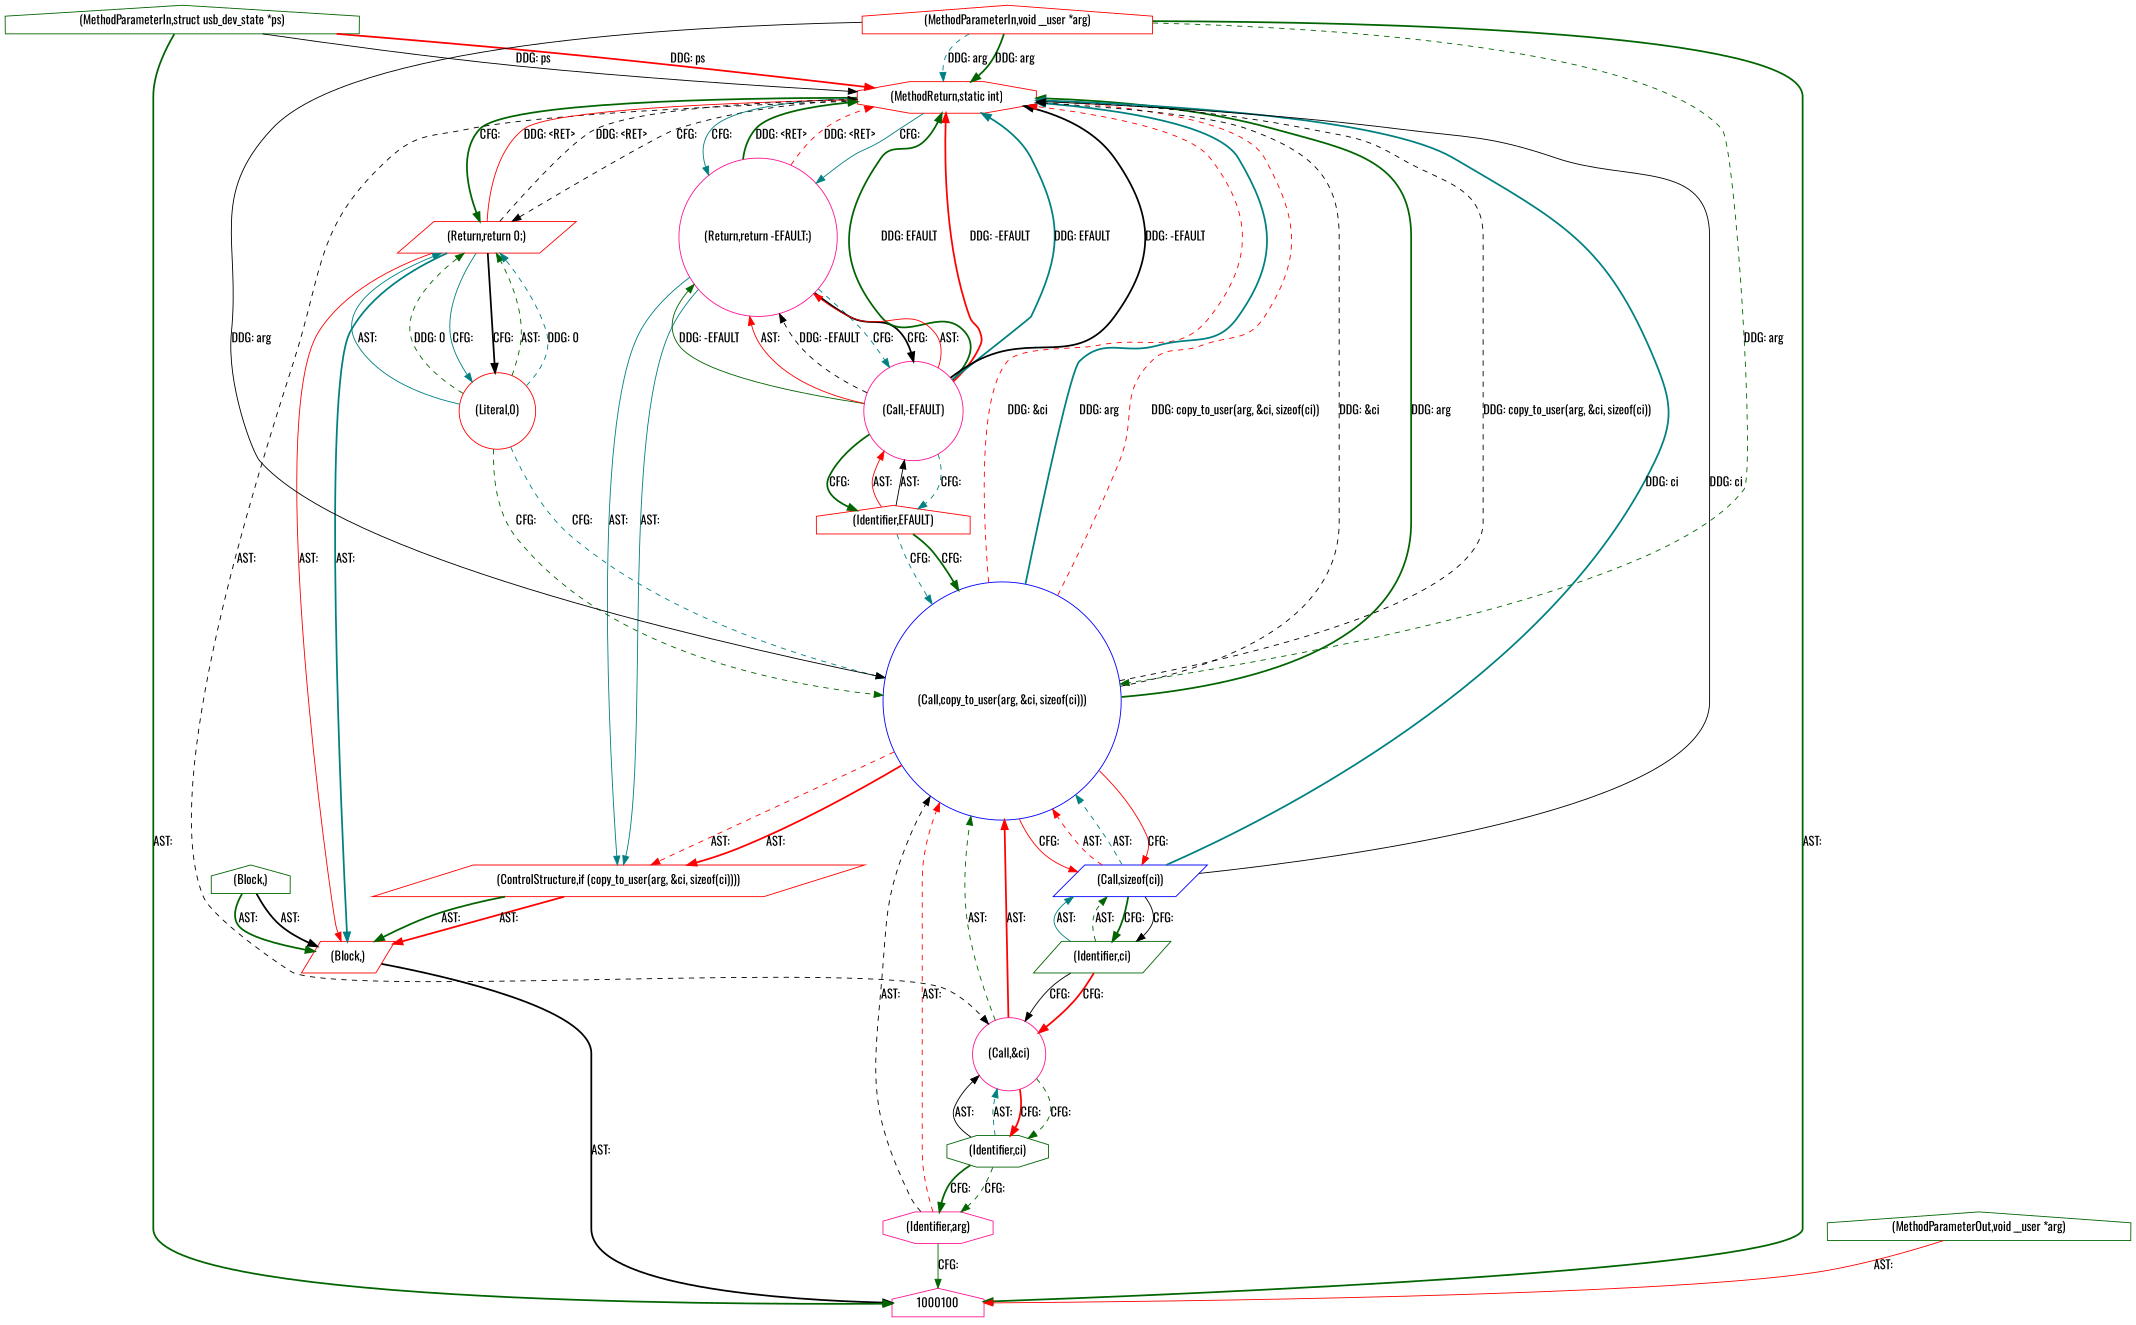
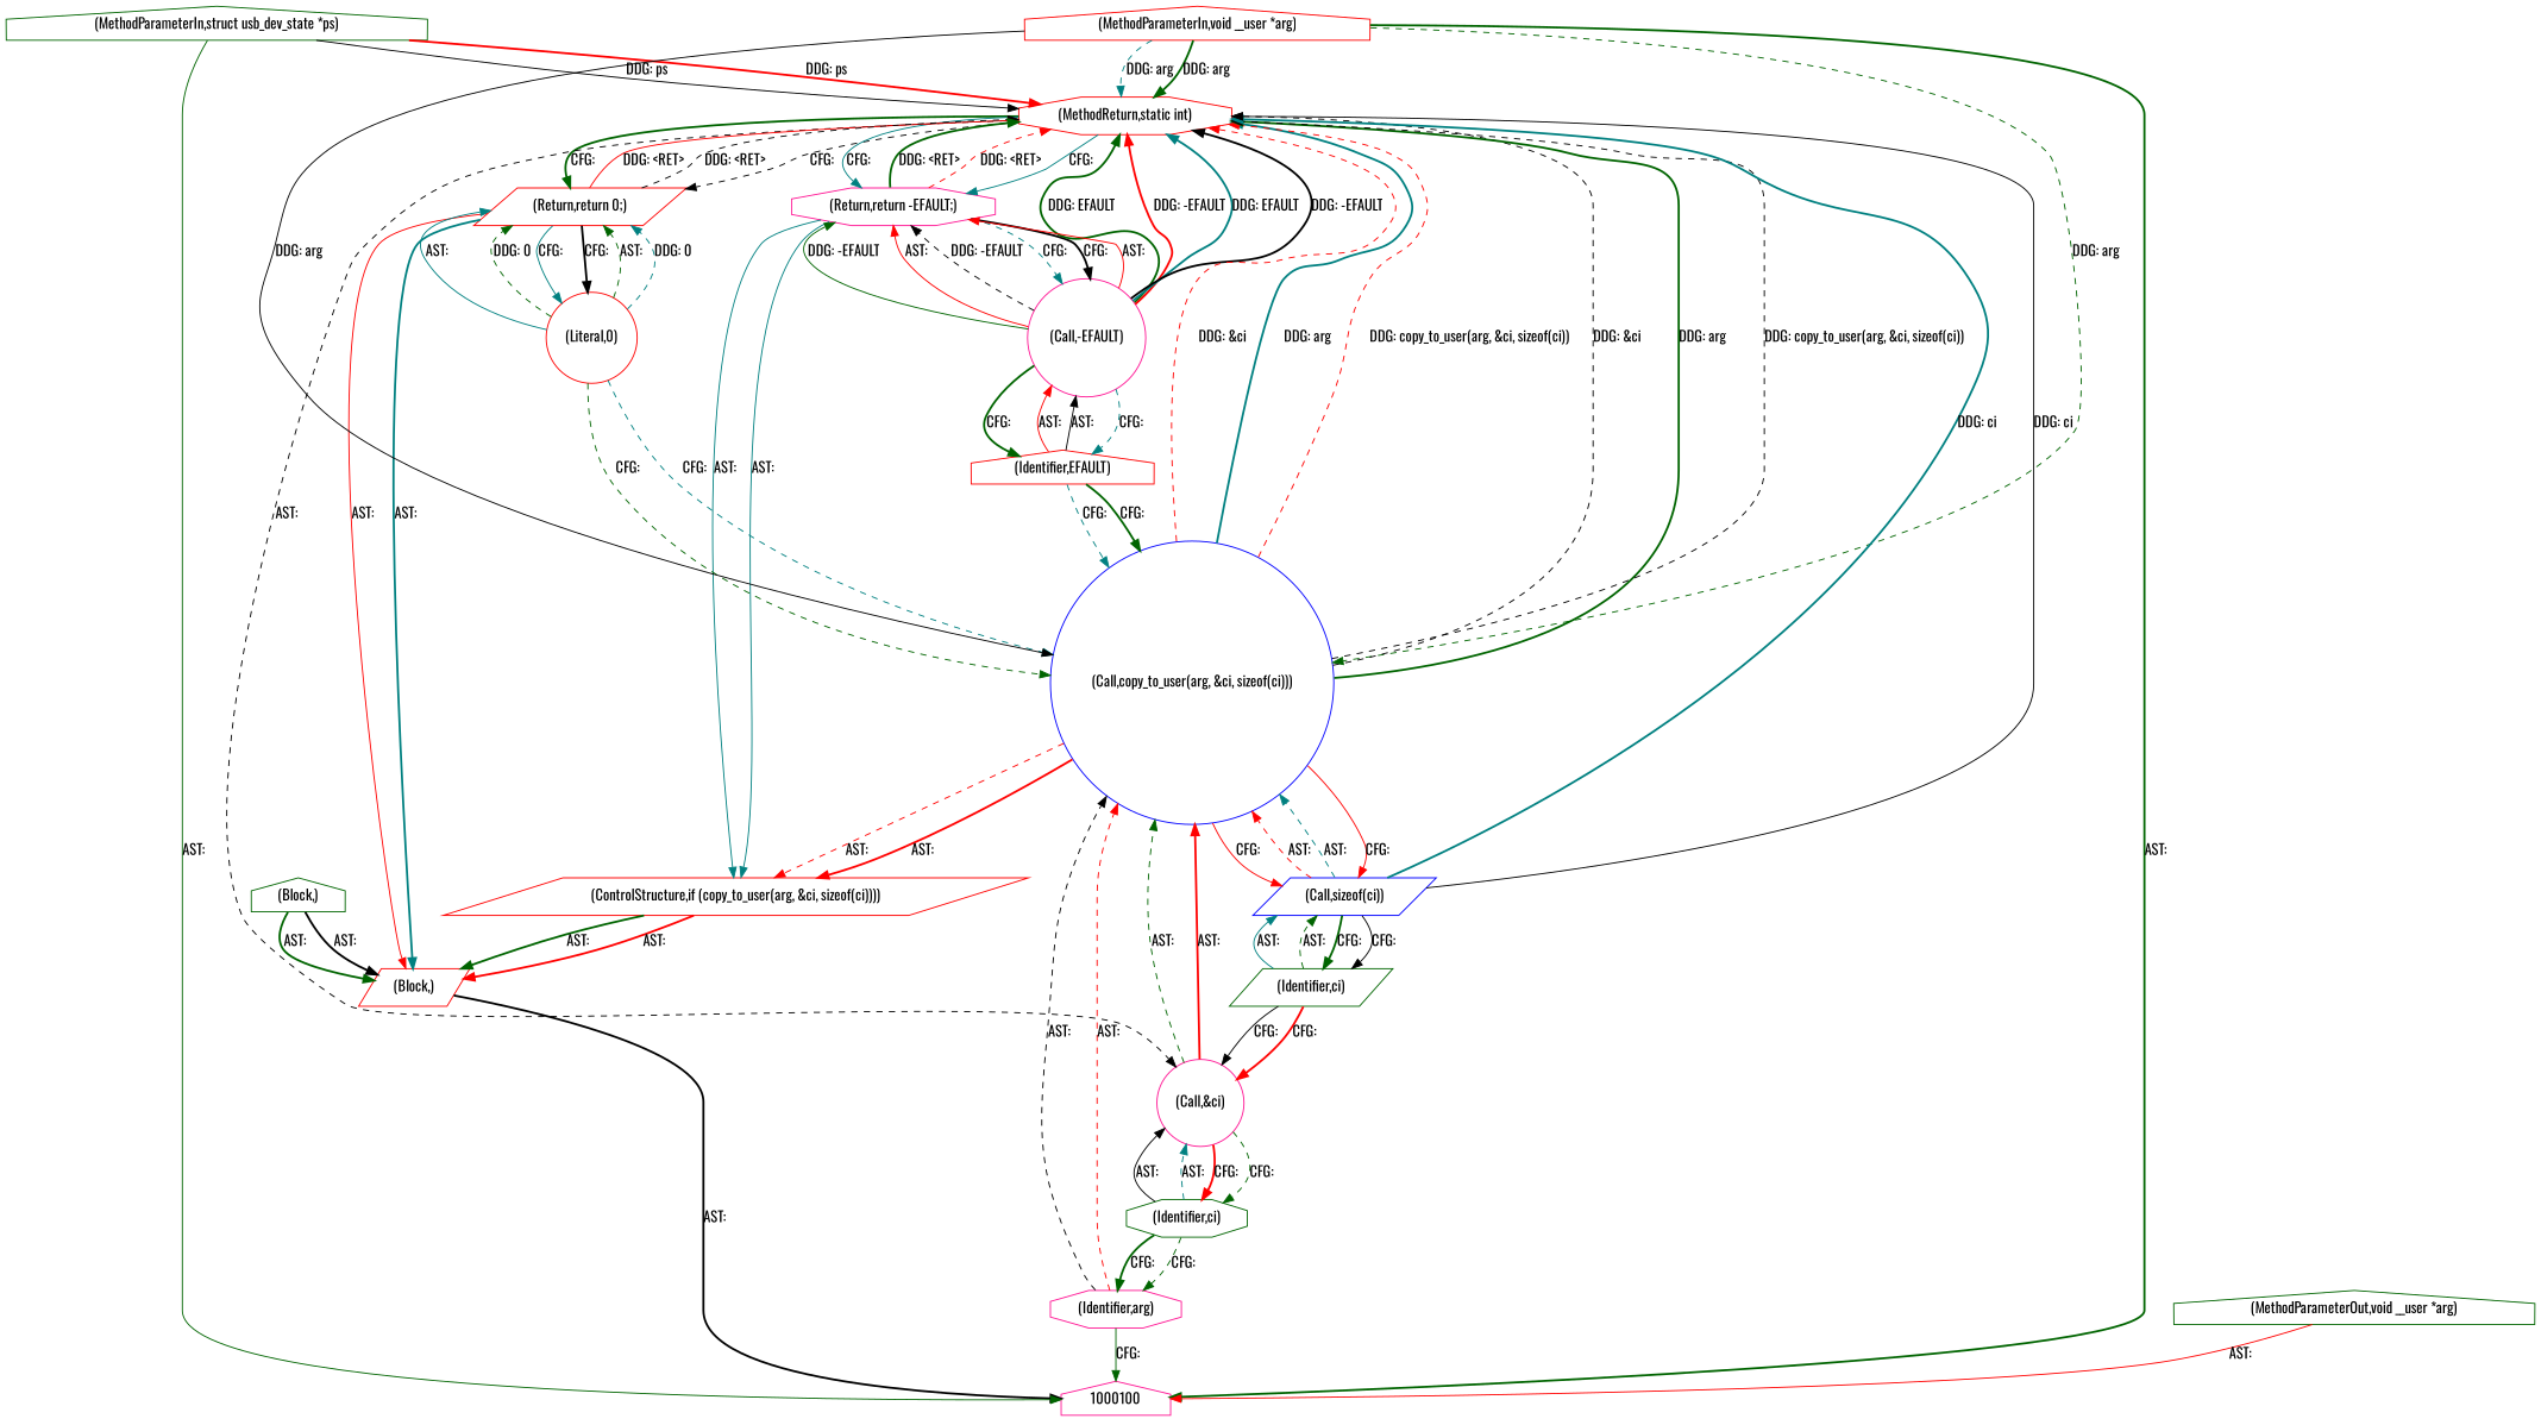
  digraph {
    fontname=Oswald
    node [color=red fontname=Oswald shape=house]
    edge [color=darkgreen fontname=Oswald style=dashed]
    n1 [label="(MethodReturn,static int)" shape=octagon]
    n2 [label="(Return,return 0;)" shape=parallelogram]
-   n3 [color=deeppink label="(Return,return -EFAULT;)" shape=circle]
+   n3 [color=deeppink label="(Return,return -EFAULT;)" shape=octagon]
    n4 [color=deeppink label="(Call,&ci)" shape=circle]
    n5 [label="(Literal,0)" shape=circle]
    n6 [label="(Block,)" shape=parallelogram]
    n7 [label="(ControlStructure,if (copy_to_user(arg, &ci, sizeof(ci))))" shape=parallelogram]
    n8 [color=deeppink label="(Call,-EFAULT)" shape=circle]
    1000100 [color=deeppink]
    n10 [color=darkgreen label="(MethodParameterIn,struct usb_dev_state *ps)"]
    n11 [label="(MethodParameterIn,void __user *arg)"]
    n12 [color=blue label="(Call,copy_to_user(arg, &ci, sizeof(ci)))" shape=circle]
    n13 [color=blue label="(Call,sizeof(ci))" shape=parallelogram]
    n14 [color=darkgreen label="(MethodParameterOut,void __user *arg)"]
    n15 [color=darkgreen label="(Block,)"]
    n16 [color=deeppink label="(Identifier,arg)" shape=octagon]
    n17 [color=darkgreen label="(Identifier,ci)" shape=octagon]
    n18 [color=darkgreen label="(Identifier,ci)" shape=parallelogram]
    n19 [label="(Identifier,EFAULT)"]
    n1 -> n2 [color=black label="CFG: "]
    n1 -> n2 [label="CFG: " style=bold]
    n1 -> n3 [color=teal label="CFG: " style=solid]
    n1 -> n3 [color=teal label="CFG: " style=solid]
    n1 -> n4 [color=black label="AST: "]
    n2 -> n1 [color=red label="DDG: <RET>" style=solid]
    n2 -> n1 [color=black label="DDG: <RET>"]
    n2 -> n5 [color=teal label="CFG: " style=solid]
    n2 -> n5 [color=black label="CFG: " style=bold]
    n2 -> n6 [color=red label="AST: " style=solid]
    n2 -> n6 [color=teal label="AST: " style=bold]
    n3 -> n1 [label="DDG: <RET>" style=bold]
    n3 -> n1 [color=red label="DDG: <RET>"]
    n3 -> n7 [color=teal label="AST: " style=solid]
    n3 -> n7 [color=teal label="AST: " style=solid]
    n3 -> n8 [color=teal label="CFG: "]
    n3 -> n8 [color=black label="CFG: " style=bold]
    n4 -> n12 [label="AST: "]
    n4 -> n12 [color=red label="AST: " style=bold]
    n4 -> n17 [color=red label="CFG: " style=bold]
    n4 -> n17 [label="CFG: "]
    n5 -> n2 [label="AST: "]
    n5 -> n2 [color=teal label="DDG: 0"]
    n5 -> n2 [color=teal label="AST: " style=solid]
    n5 -> n2 [label="DDG: 0"]
    n5 -> n12 [color=teal label="CFG: "]
    n5 -> n12 [label="CFG: "]
    n6 -> 1000100 [color=black label="AST: " style=bold]
    n7 -> n6 [color=red label="AST: " style=bold]
    n7 -> n6 [label="AST: " style=bold]
    n8 -> n1 [label="DDG: EFAULT" style=bold]
    n8 -> n1 [color=red label="DDG: -EFAULT" style=bold]
    n8 -> n1 [color=teal label="DDG: EFAULT" style=bold]
    n8 -> n1 [color=black label="DDG: -EFAULT" style=bold]
    n8 -> n3 [color=red label="AST: " style=solid]
    n8 -> n3 [label="DDG: -EFAULT" style=solid]
    n8 -> n3 [color=red label="AST: " style=solid]
    n8 -> n3 [color=black label="DDG: -EFAULT"]
    n8 -> n19 [color=teal label="CFG: "]
    n8 -> n19 [label="CFG: " style=bold]
    n10 -> n1 [color=black label="DDG: ps" style=solid]
    n10 -> n1 [color=red label="DDG: ps" style=bold]
-   n10 -> 1000100 [label="AST: " style=bold]
+   n10 -> 1000100 [label="AST: " style=solid]
    n11 -> n1 [color=teal label="DDG: arg"]
    n11 -> n1 [label="DDG: arg" style=bold]
    n11 -> 1000100 [label="AST: " style=bold]
    n11 -> n12 [color=black label="DDG: arg" style=solid]
    n11 -> n12 [label="DDG: arg"]
    n12 -> n1 [color=red label="DDG: &ci"]
    n12 -> n1 [color=teal label="DDG: arg" style=bold]
    n12 -> n1 [color=red label="DDG: copy_to_user(arg, &ci, sizeof(ci))"]
    n12 -> n1 [color=black label="DDG: &ci"]
    n12 -> n1 [label="DDG: arg" style=bold]
    n12 -> n1 [color=black label="DDG: copy_to_user(arg, &ci, sizeof(ci))"]
    n12 -> n7 [color=red label="AST: "]
    n12 -> n7 [color=red label="AST: " style=bold]
    n12 -> n13 [color=red label="CFG: " style=solid]
    n12 -> n13 [color=red label="CFG: " style=solid]
    n13 -> n1 [color=teal label="DDG: ci" style=bold]
    n13 -> n1 [color=black label="DDG: ci" style=solid]
    n13 -> n12 [color=red label="AST: "]
    n13 -> n12 [color=teal label="AST: "]
    n13 -> n18 [label="CFG: " style=bold]
    n13 -> n18 [color=black label="CFG: " style=solid]
    n14 -> 1000100 [color=red label="AST: " style=solid]
    n15 -> n6 [label="AST: " style=bold]
    n15 -> n6 [color=black label="AST: " style=bold]
    n16 -> 1000100 [label="CFG: " style=solid]
    n16 -> n12 [color=black label="AST: "]
    n16 -> n12 [color=red label="AST: "]
    n17 -> n4 [color=black label="AST: " style=solid]
    n17 -> n4 [color=teal label="AST: "]
    n17 -> n16 [label="CFG: "]
    n17 -> n16 [label="CFG: " style=bold]
    n18 -> n4 [color=black label="CFG: " style=solid]
    n18 -> n4 [color=red label="CFG: " style=bold]
    n18 -> n13 [color=teal label="AST: " style=solid]
    n18 -> n13 [label="AST: "]
    n19 -> n8 [color=red label="AST: " style=solid]
    n19 -> n8 [color=black label="AST: " style=solid]
    n19 -> n12 [color=teal label="CFG: "]
    n19 -> n12 [label="CFG: " style=bold]
  }
